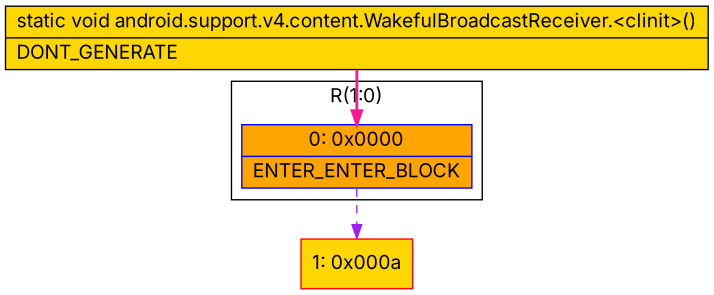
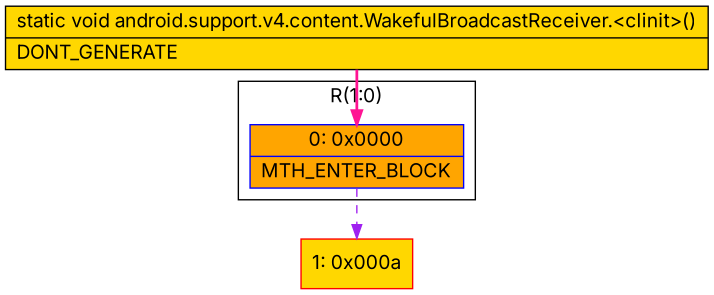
  digraph {
    fontname=Inter
    node [shape=record style=filled fillcolor=gold fontname=Inter]
    edge [fontname=Inter]
-   n1 [color=blue label="{0\:\ 0x0000|ENTER_ENTER_BLOCK\l}" fillcolor=orange]
+   n1 [color=blue label="{0\:\ 0x0000|MTH_ENTER_BLOCK\l}" fillcolor=orange]
    n2 [color=red label="{1\:\ 0x000a}"]
    n3 [label="{static void android.support.v4.content.WakefulBroadcastReceiver.\<clinit\>()  | DONT_GENERATE\l}"]
    subgraph cluster_1 {
      label="R(1:0)"
      n1
    }
    n1 -> n2 [color=purple style=dashed]
    n3 -> n1 [color=deeppink style=bold]
  }
